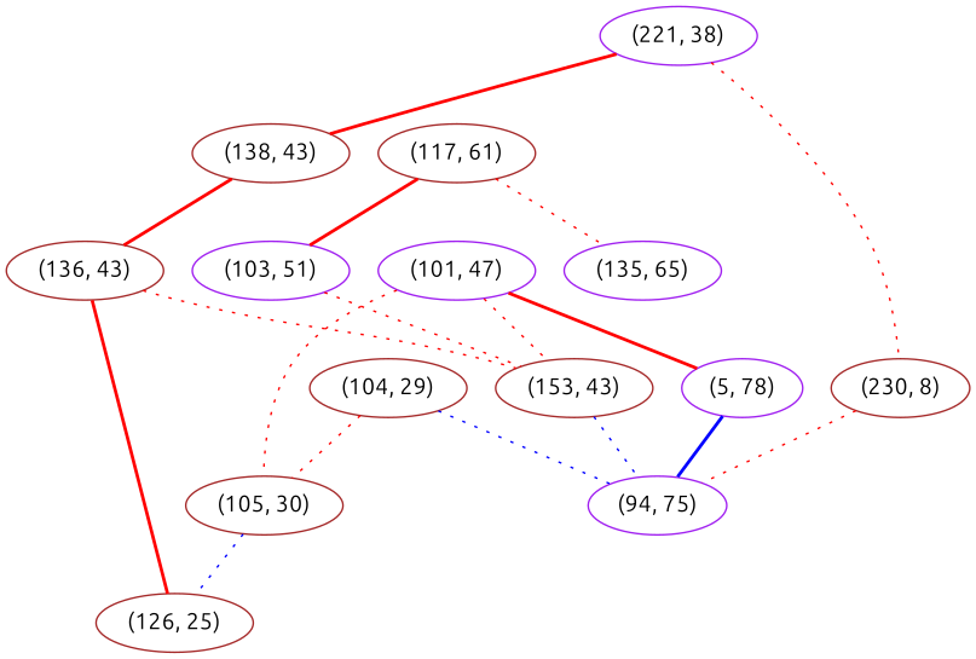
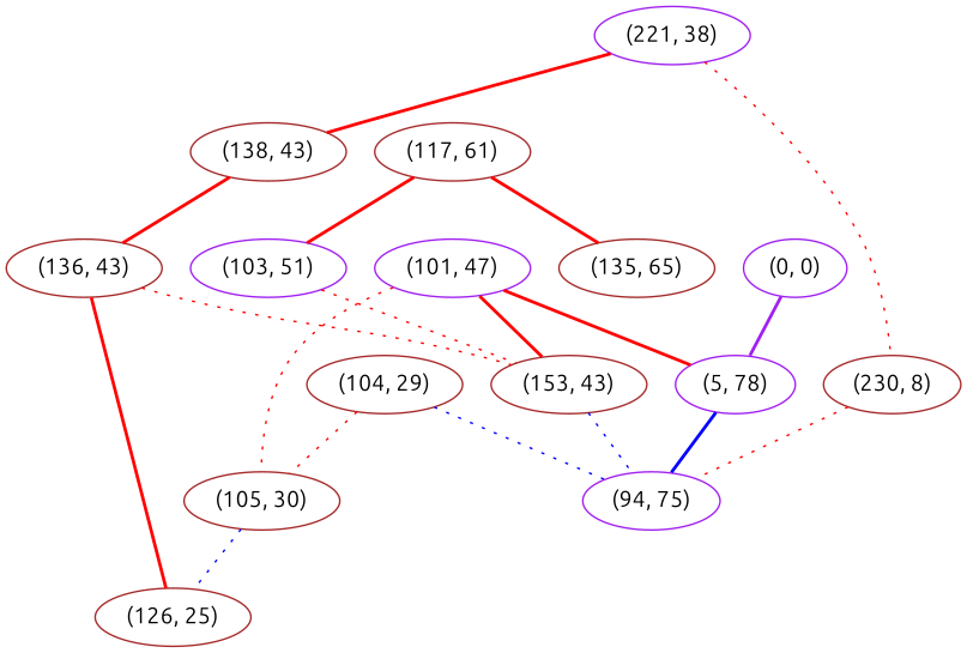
  graph {
    fontname=Ubuntu
    node [color=brown fontname=Ubuntu]
    edge [color=red fontname=Ubuntu style=dotted weight=1]
    "(138, 43)"
    "(221, 38)" [color=purple]
    "(230, 8)"
    "(136, 43)"
    "(94, 75)" [color=purple]
    n6 [color=purple label="(101, 47)"]
    "(5, 78)" [color=purple]
    "(105, 30)"
    n9 [label="(153, 43)"]
    "(126, 25)"
+   "(0, 0)" [color=purple]
    n12 [label="(117, 61)"]
-   "(135, 65)" [color=purple]
+   "(135, 65)"
    "(103, 51)" [color=purple]
    "(104, 29)"
    "(138, 43)" -- "(136, 43)" [style=bold]
    "(221, 38)" -- "(138, 43)" [style=bold]
    "(221, 38)" -- "(230, 8)"
    "(230, 8)" -- "(94, 75)" [weight=3]
    "(136, 43)" -- n9
    "(136, 43)" -- "(126, 25)" [style=bold]
    n6 -- "(5, 78)" [style=bold]
    n6 -- "(105, 30)"
-   n6 -- n9
+   n6 -- n9 [style=bold]
    "(5, 78)" -- "(94, 75)" [color=blue style=bold weight=3]
    "(105, 30)" -- "(126, 25)" [color=blue]
    n9 -- "(94, 75)" [color=blue weight=3]
-   n12 -- "(135, 65)"
+   "(0, 0)" -- "(5, 78)" [color=purple style=bold weight=4]
+   n12 -- "(135, 65)" [style=bold]
    n12 -- "(103, 51)" [style=bold]
    "(103, 51)" -- n9
    "(104, 29)" -- "(94, 75)" [color=blue weight=3]
    "(104, 29)" -- "(105, 30)"
  }
